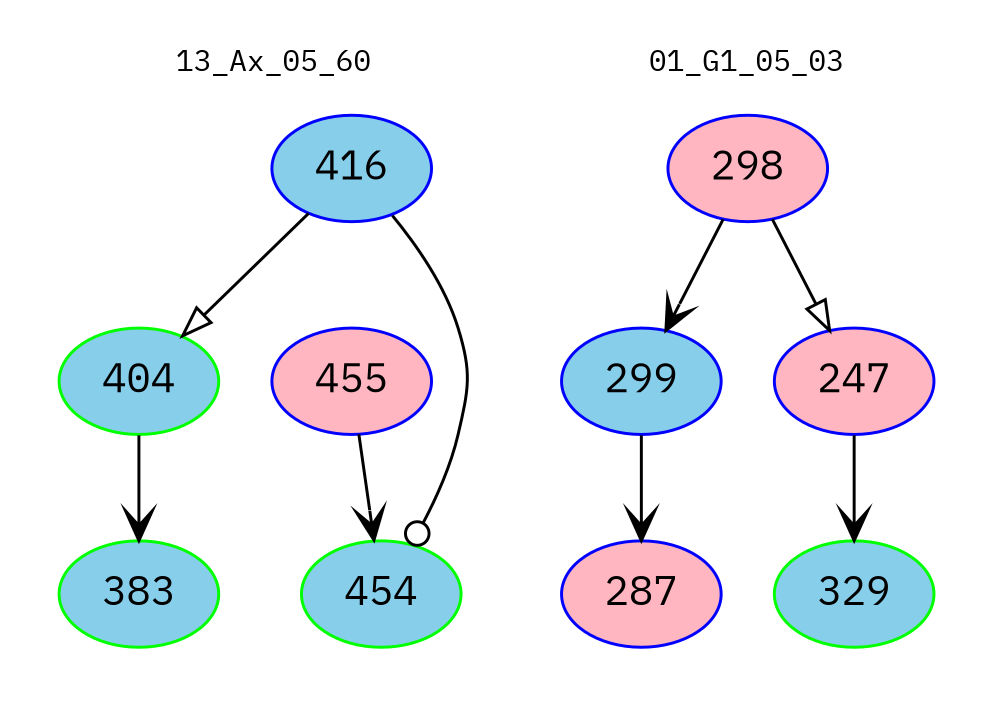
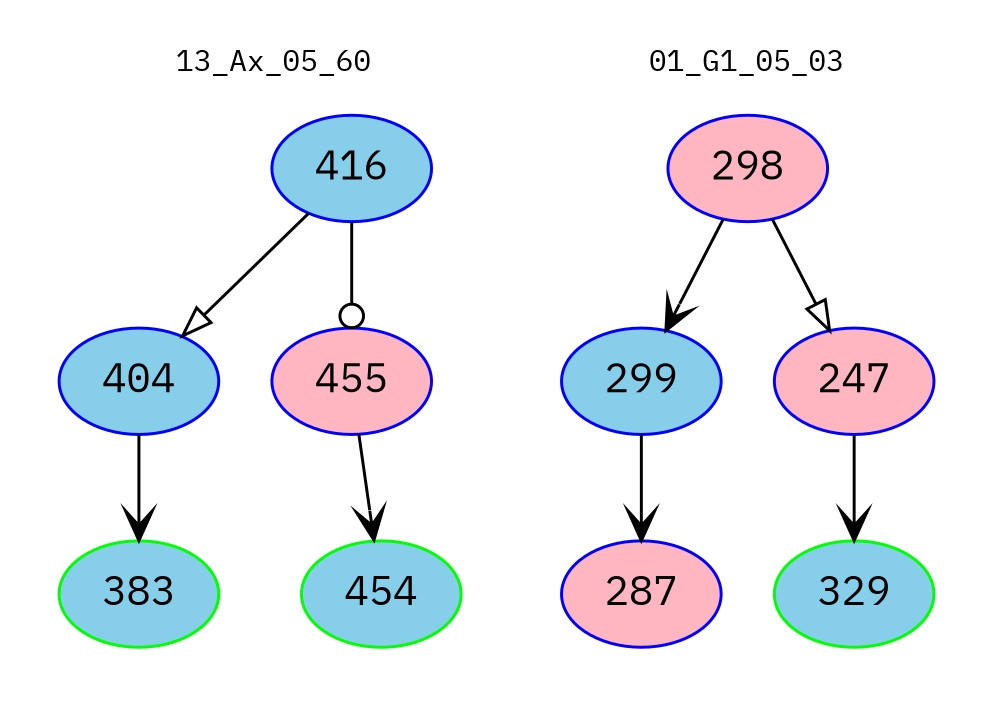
  digraph {
    fontname="IBM Plex Mono"
    node [color=blue fillcolor=skyblue fontname="IBM Plex Mono" style=filled]
    edge [arrowhead=vee color=black fontname="IBM Plex Mono"]
    n1 [label=416]
-   n2 [color=green label=404]
+   n2 [label=404]
    n3 [fillcolor=lightpink label=455]
    n4 [color=green label=383]
    n5 [color=green label=454]
    n6 [fillcolor=lightpink label=298]
    n7 [label=299]
    n8 [fillcolor=lightpink label=247]
    n9 [fillcolor=lightpink label=287]
    n10 [color=green label=329]
    subgraph cluster_1 {
      color=white
      fontsize=10
      label="13_Ax_05_60"
      n1
      n2
      n3
      n4
      n5
    }
    subgraph cluster_2 {
      color=white
      fontsize=10
      label="01_G1_05_03"
      n6
      n7
      n8
      n9
      n10
    }
    n1 -> n2 [arrowhead=onormal]
-   n1 -> n5 [arrowhead=odot]
+   n1 -> n3 [arrowhead=odot]
    n2 -> n4
    n3 -> n5
    n6 -> n7
    n6 -> n8 [arrowhead=onormal]
    n7 -> n9
    n8 -> n10
  }
